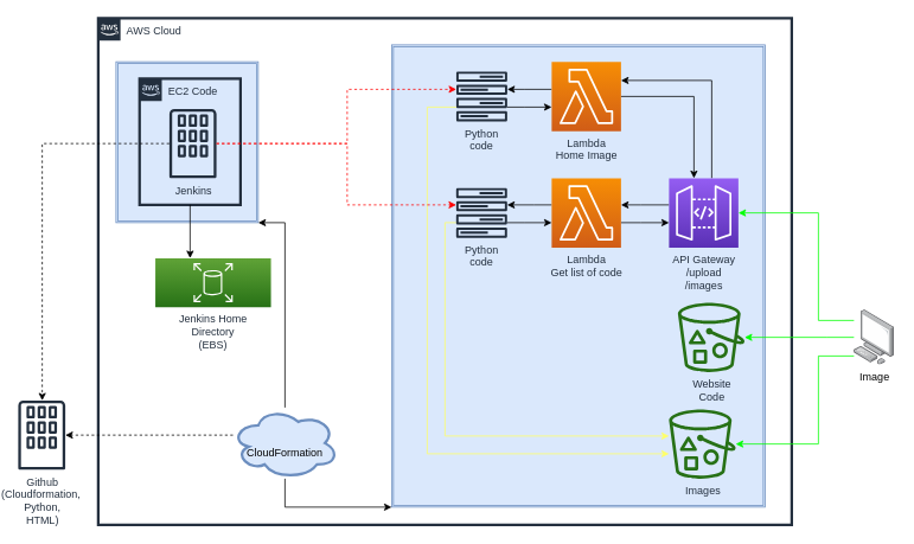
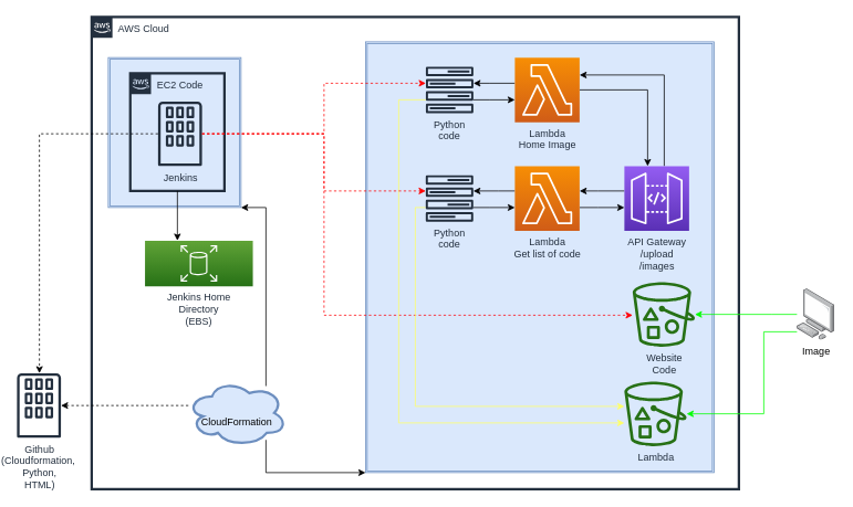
  <mxCell id="0" />
  <mxCell id="1" parent="0" />
  <mxCell id="2" value="AWS Cloud" style="points=[[0,0],[0.25,0],[0.5,0],[0.75,0],[1,0],[1,0.25],[1,0.5],[1,0.75],[1,1],[0.75,1],[0.5,1],[0.25,1],[0,1],[0,0.75],[0,0.5],[0,0.25]];outlineConnect=0;gradientColor=none;html=1;whiteSpace=wrap;fontSize=12;fontStyle=0;shape=mxgraph.aws4.group;grIcon=mxgraph.aws4.group_aws_cloud_alt;strokeColor=#232F3E;fillColor=none;verticalAlign=top;align=left;spacingLeft=30;fontColor=#232F3E;dashed=0;labelBackgroundColor=#ffffff;strokeWidth=3;" parent="1" vertex="1"><mxGeometry x="110" y="20" width="780" height="570" as="geometry" /></mxCell>
  <mxCell id="3" value="" style="shape=ext;double=1;rounded=0;whiteSpace=wrap;html=1;fillColor=#dae8fc;strokeColor=#6c8ebf;" parent="1" vertex="1"><mxGeometry x="130" y="69" width="160" height="181" as="geometry" /></mxCell>
  <mxCell id="4" value="EC2 Code" style="points=[[0,0],[0.25,0],[0.5,0],[0.75,0],[1,0],[1,0.25],[1,0.5],[1,0.75],[1,1],[0.75,1],[0.5,1],[0.25,1],[0,1],[0,0.75],[0,0.5],[0,0.25]];outlineConnect=0;gradientColor=none;html=1;whiteSpace=wrap;fontSize=12;fontStyle=0;shape=mxgraph.aws4.group;grIcon=mxgraph.aws4.group_aws_cloud_alt;strokeColor=#232F3E;fillColor=none;verticalAlign=top;align=left;spacingLeft=30;fontColor=#232F3E;dashed=0;labelBackgroundColor=none;strokeWidth=3;" parent="1" vertex="1"><mxGeometry x="156.5" y="88" width="113.5" height="142" as="geometry" /></mxCell>
  <mxCell id="5" value="" style="shape=ext;double=1;rounded=0;whiteSpace=wrap;html=1;fillColor=#dae8fc;strokeColor=#6c8ebf;" parent="1" vertex="1"><mxGeometry x="440" y="50" width="420" height="520" as="geometry" /></mxCell>
+ <mxCell id="6" style="edgeStyle=orthogonalEdgeStyle;rounded=0;orthogonalLoop=1;jettySize=auto;html=1;strokeColor=#FF0008;dashed=1;" parent="1" source="34" target="7" edge="1"><mxGeometry relative="1" as="geometry"><Array as="points"><mxPoint x="390" y="161" /><mxPoint x="390" y="380" /></Array></mxGeometry></mxCell>
  <mxCell id="7" value="Website&lt;br&gt;Code" style="outlineConnect=0;fontColor=#232F3E;gradientColor=none;fillColor=#277116;strokeColor=none;dashed=0;verticalLabelPosition=bottom;verticalAlign=top;align=center;html=1;fontSize=12;fontStyle=0;aspect=fixed;pointerEvents=1;shape=mxgraph.aws4.bucket_with_objects;labelBackgroundColor=none;" parent="1" vertex="1"><mxGeometry x="762" y="340" width="75" height="78" as="geometry" /></mxCell>
  <mxCell id="8" style="edgeStyle=orthogonalEdgeStyle;rounded=0;orthogonalLoop=1;jettySize=auto;html=1;" parent="1" source="10" target="13" edge="1"><mxGeometry relative="1" as="geometry"><Array as="points"><mxPoint x="780" y="108" /></Array></mxGeometry></mxCell>
  <mxCell id="9" style="edgeStyle=orthogonalEdgeStyle;rounded=0;orthogonalLoop=1;jettySize=auto;html=1;" parent="1" source="10" target="16" edge="1"><mxGeometry relative="1" as="geometry"><Array as="points"><mxPoint x="590" y="100" /><mxPoint x="590" y="100" /></Array></mxGeometry></mxCell>
  <mxCell id="10" value="Lambda&lt;br&gt;Home Image" style="outlineConnect=0;fontColor=#232F3E;gradientColor=#F78E04;gradientDirection=north;fillColor=#D05C17;strokeColor=#ffffff;dashed=0;verticalLabelPosition=bottom;verticalAlign=top;align=center;html=1;fontSize=12;fontStyle=0;aspect=fixed;shape=mxgraph.aws4.resourceIcon;resIcon=mxgraph.aws4.lambda;" parent="1" vertex="1"><mxGeometry x="620" y="69" width="78" height="78" as="geometry" /></mxCell>
  <mxCell id="11" style="edgeStyle=orthogonalEdgeStyle;rounded=0;orthogonalLoop=1;jettySize=auto;html=1;" parent="1" source="13" target="10" edge="1"><mxGeometry relative="1" as="geometry"><Array as="points"><mxPoint x="800" y="90" /></Array></mxGeometry></mxCell>
  <mxCell id="12" style="edgeStyle=orthogonalEdgeStyle;rounded=0;orthogonalLoop=1;jettySize=auto;html=1;" parent="1" source="13" target="23" edge="1"><mxGeometry relative="1" as="geometry"><Array as="points"><mxPoint x="720" y="230" /><mxPoint x="720" y="230" /></Array></mxGeometry></mxCell>
  <mxCell id="13" value="API Gateway&lt;br&gt;/upload&lt;br&gt;/images" style="outlineConnect=0;fontColor=#232F3E;gradientColor=#945DF2;gradientDirection=north;fillColor=#5A30B5;strokeColor=#ffffff;dashed=0;verticalLabelPosition=bottom;verticalAlign=top;align=center;html=1;fontSize=12;fontStyle=0;aspect=fixed;shape=mxgraph.aws4.resourceIcon;resIcon=mxgraph.aws4.api_gateway;" parent="1" vertex="1"><mxGeometry x="752" y="200" width="78" height="78" as="geometry" /></mxCell>
  <mxCell id="14" style="edgeStyle=orthogonalEdgeStyle;rounded=0;orthogonalLoop=1;jettySize=auto;html=1;" parent="1" source="16" target="10" edge="1"><mxGeometry relative="1" as="geometry"><Array as="points"><mxPoint x="590" y="120" /><mxPoint x="590" y="120" /></Array></mxGeometry></mxCell>
  <mxCell id="15" style="edgeStyle=orthogonalEdgeStyle;rounded=0;orthogonalLoop=1;jettySize=auto;html=1;strokeColor=#FFFF66;" edge="1" parent="1" source="16" target="38"><mxGeometry relative="1" as="geometry"><Array as="points"><mxPoint x="480" y="120" /><mxPoint x="480" y="510" /></Array></mxGeometry></mxCell>
  <mxCell id="16" value="Python&lt;br&gt;code" style="outlineConnect=0;fontColor=#232F3E;gradientColor=none;fillColor=#232F3E;strokeColor=none;dashed=0;verticalLabelPosition=bottom;verticalAlign=top;align=center;html=1;fontSize=12;fontStyle=0;aspect=fixed;pointerEvents=1;shape=mxgraph.aws4.forums;" parent="1" vertex="1"><mxGeometry x="512.67" y="80" width="57.47" height="56" as="geometry" /></mxCell>
  <mxCell id="17" style="edgeStyle=orthogonalEdgeStyle;rounded=0;orthogonalLoop=1;jettySize=auto;html=1;fontColor=#00FF00;strokeColor=#00ff00;" parent="1" source="20" target="7" edge="1"><mxGeometry relative="1" as="geometry"><Array as="points"><mxPoint x="930" y="379" /><mxPoint x="930" y="379" /></Array></mxGeometry></mxCell>
- <mxCell id="18" style="edgeStyle=orthogonalEdgeStyle;rounded=0;orthogonalLoop=1;jettySize=auto;html=1;fontColor=#00FF00;strokeColor=#00ff00;" parent="1" source="20" target="13" edge="1"><mxGeometry relative="1" as="geometry"><Array as="points"><mxPoint x="920" y="360" /><mxPoint x="920" y="239" /></Array></mxGeometry></mxCell>
  <mxCell id="19" style="edgeStyle=orthogonalEdgeStyle;rounded=0;orthogonalLoop=1;jettySize=auto;html=1;fillColor=#d5e8d4;strokeColor=#00ff00;" edge="1" parent="1" source="20" target="38"><mxGeometry relative="1" as="geometry"><Array as="points"><mxPoint x="920" y="400" /><mxPoint x="920" y="499" /></Array></mxGeometry></mxCell>
  <mxCell id="20" value="Image" style="points=[];aspect=fixed;html=1;align=center;shadow=0;dashed=0;image;image=img/lib/allied_telesis/computer_and_terminals/Personal_Computer.svg;" parent="1" vertex="1"><mxGeometry x="960" y="348.1" width="45.6" height="61.8" as="geometry" /></mxCell>
  <mxCell id="21" style="edgeStyle=orthogonalEdgeStyle;rounded=0;orthogonalLoop=1;jettySize=auto;html=1;" parent="1" source="23" target="26" edge="1"><mxGeometry relative="1" as="geometry"><Array as="points"><mxPoint x="600" y="230" /><mxPoint x="600" y="230" /></Array></mxGeometry></mxCell>
  <mxCell id="22" style="edgeStyle=orthogonalEdgeStyle;rounded=0;orthogonalLoop=1;jettySize=auto;html=1;" parent="1" source="23" target="13" edge="1"><mxGeometry relative="1" as="geometry"><Array as="points"><mxPoint x="720" y="250" /><mxPoint x="720" y="250" /></Array></mxGeometry></mxCell>
  <mxCell id="23" value="Lambda&lt;br&gt;Get list of code" style="outlineConnect=0;fontColor=#232F3E;gradientColor=#F78E04;gradientDirection=north;fillColor=#D05C17;strokeColor=#ffffff;dashed=0;verticalLabelPosition=bottom;verticalAlign=top;align=center;html=1;fontSize=12;fontStyle=0;aspect=fixed;shape=mxgraph.aws4.resourceIcon;resIcon=mxgraph.aws4.lambda;" parent="1" vertex="1"><mxGeometry x="620" y="200" width="78" height="78" as="geometry" /></mxCell>
  <mxCell id="24" style="edgeStyle=orthogonalEdgeStyle;rounded=0;orthogonalLoop=1;jettySize=auto;html=1;" parent="1" source="26" target="23" edge="1"><mxGeometry relative="1" as="geometry"><Array as="points"><mxPoint x="590" y="250" /><mxPoint x="590" y="250" /></Array></mxGeometry></mxCell>
  <mxCell id="25" style="edgeStyle=orthogonalEdgeStyle;rounded=0;orthogonalLoop=1;jettySize=auto;html=1;strokeColor=#FFFF66;" edge="1" parent="1" source="26" target="38"><mxGeometry relative="1" as="geometry"><Array as="points"><mxPoint x="500" y="250" /><mxPoint x="500" y="490" /></Array></mxGeometry></mxCell>
  <mxCell id="26" value="Python&lt;br&gt;code" style="outlineConnect=0;fontColor=#232F3E;gradientColor=none;fillColor=#232F3E;strokeColor=none;dashed=0;verticalLabelPosition=bottom;verticalAlign=top;align=center;html=1;fontSize=12;fontStyle=0;aspect=fixed;pointerEvents=1;shape=mxgraph.aws4.forums;" parent="1" vertex="1"><mxGeometry x="512.53" y="211" width="57.47" height="56" as="geometry" /></mxCell>
  <mxCell id="27" style="edgeStyle=orthogonalEdgeStyle;rounded=0;orthogonalLoop=1;jettySize=auto;html=1;dashed=1;fontSize=40;" parent="1" source="31" target="28" edge="1"><mxGeometry relative="1" as="geometry"><Array as="points"><mxPoint x="210" y="489" /><mxPoint x="210" y="489" /></Array></mxGeometry></mxCell>
  <mxCell id="28" value="Github&lt;br&gt;(Cloudformation,&amp;nbsp;&lt;br&gt;Python,&lt;br&gt;HTML)" style="outlineConnect=0;fontColor=#232F3E;gradientColor=none;fillColor=#232F3E;strokeColor=none;dashed=0;verticalLabelPosition=bottom;verticalAlign=top;align=center;html=1;fontSize=12;fontStyle=0;aspect=fixed;pointerEvents=1;shape=mxgraph.aws4.corporate_data_center;" parent="1" vertex="1"><mxGeometry x="20" y="450" width="53" height="78" as="geometry" /></mxCell>
  <mxCell id="29" style="edgeStyle=orthogonalEdgeStyle;rounded=0;orthogonalLoop=1;jettySize=auto;html=1;entryX=0;entryY=1;entryDx=0;entryDy=0;" parent="1" source="31" target="5" edge="1"><mxGeometry relative="1" as="geometry"><Array as="points"><mxPoint x="320" y="570" /></Array></mxGeometry></mxCell>
  <mxCell id="30" style="edgeStyle=orthogonalEdgeStyle;rounded=0;orthogonalLoop=1;jettySize=auto;html=1;entryX=1;entryY=1;entryDx=0;entryDy=0;startArrow=none;startFill=0;fontColor=#00FF00;" parent="1" source="31" target="3" edge="1"><mxGeometry relative="1" as="geometry"><Array as="points"><mxPoint x="320" y="250" /></Array></mxGeometry></mxCell>
- <mxCell id="31" value="&lt;font style=&quot;font-size: 12px&quot;&gt;CloudFormation&lt;/font&gt;" style="ellipse;shape=cloud;whiteSpace=wrap;html=1;strokeWidth=3;fontSize=40;fillColor=#dae8fc;strokeColor=#6c8ebf;" parent="1" vertex="1"><mxGeometry x="260" y="458" width="120" height="80" as="geometry" /></mxCell>
+ <mxCell id="31" value="&lt;font style=&quot;font-size: 12px&quot;&gt;CloudFormation&lt;/font&gt;" style="ellipse;shape=cloud;whiteSpace=wrap;html=1;strokeWidth=3;fontSize=40;fillColor=#dae8fc;strokeColor=#6c8ebf;" parent="1" vertex="1"><mxGeometry x="225" y="458" width="120" height="80" as="geometry" /></mxCell>
  <mxCell id="32" style="edgeStyle=orthogonalEdgeStyle;rounded=0;orthogonalLoop=1;jettySize=auto;html=1;" edge="1" parent="1" source="4" target="33"><mxGeometry relative="1" as="geometry"><Array as="points"><mxPoint x="213" y="250" /><mxPoint x="213" y="250" /></Array></mxGeometry></mxCell>
  <mxCell id="33" value="Jenkins Home &lt;br&gt;Directory&lt;br&gt;(EBS)" style="outlineConnect=0;fontColor=#232F3E;gradientColor=#60A337;gradientDirection=north;fillColor=#277116;strokeColor=#ffffff;dashed=0;verticalLabelPosition=bottom;verticalAlign=top;align=center;html=1;fontSize=12;fontStyle=0;aspect=fixed;shape=mxgraph.aws4.resourceIcon;resIcon=mxgraph.aws4.elastic_block_store;" parent="1" vertex="1"><mxGeometry x="174.25" y="290" width="130" height="55" as="geometry" /></mxCell>
  <mxCell id="34" value="Jenkins" style="outlineConnect=0;fontColor=#232F3E;gradientColor=none;fillColor=#232F3E;strokeColor=none;dashed=0;verticalLabelPosition=bottom;verticalAlign=top;align=center;html=1;fontSize=12;fontStyle=0;aspect=fixed;pointerEvents=1;shape=mxgraph.aws4.corporate_data_center;" parent="1" vertex="1"><mxGeometry x="190" y="122" width="53" height="78" as="geometry" /></mxCell>
  <mxCell id="35" style="edgeStyle=orthogonalEdgeStyle;rounded=0;orthogonalLoop=1;jettySize=auto;html=1;strokeColor=#FF0000;dashed=1;" parent="1" source="34" target="26" edge="1"><mxGeometry relative="1" as="geometry"><Array as="points"><mxPoint x="390" y="161" /><mxPoint x="390" y="230" /></Array></mxGeometry></mxCell>
  <mxCell id="36" style="edgeStyle=orthogonalEdgeStyle;rounded=0;orthogonalLoop=1;jettySize=auto;html=1;strokeColor=#FF0000;dashed=1;" parent="1" source="34" target="16" edge="1"><mxGeometry relative="1" as="geometry"><Array as="points"><mxPoint x="390" y="161" /><mxPoint x="390" y="100" /></Array></mxGeometry></mxCell>
  <mxCell id="37" style="edgeStyle=orthogonalEdgeStyle;rounded=0;orthogonalLoop=1;jettySize=auto;html=1;dashed=1;startArrow=none;startFill=0;fontColor=#00FF00;" parent="1" source="34" target="28" edge="1"><mxGeometry relative="1" as="geometry"><Array as="points"><mxPoint x="47" y="161" /></Array></mxGeometry></mxCell>
- <mxCell id="38" value="Images&lt;br&gt;" style="outlineConnect=0;fontColor=#232F3E;gradientColor=none;fillColor=#277116;strokeColor=none;dashed=0;verticalLabelPosition=bottom;verticalAlign=top;align=center;html=1;fontSize=12;fontStyle=0;aspect=fixed;pointerEvents=1;shape=mxgraph.aws4.bucket_with_objects;labelBackgroundColor=none;" vertex="1" parent="1"><mxGeometry x="752" y="460" width="75" height="78" as="geometry" /></mxCell>
+ <mxCell id="38" value="Lambda&lt;br&gt;" style="outlineConnect=0;fontColor=#232F3E;gradientColor=none;fillColor=#277116;strokeColor=none;dashed=0;verticalLabelPosition=bottom;verticalAlign=top;align=center;html=1;fontSize=12;fontStyle=0;aspect=fixed;pointerEvents=1;shape=mxgraph.aws4.bucket_with_objects;labelBackgroundColor=none;" vertex="1" parent="1"><mxGeometry x="752" y="460" width="75" height="78" as="geometry" /></mxCell>
